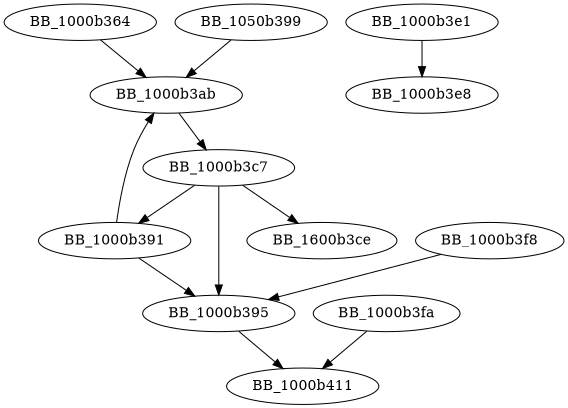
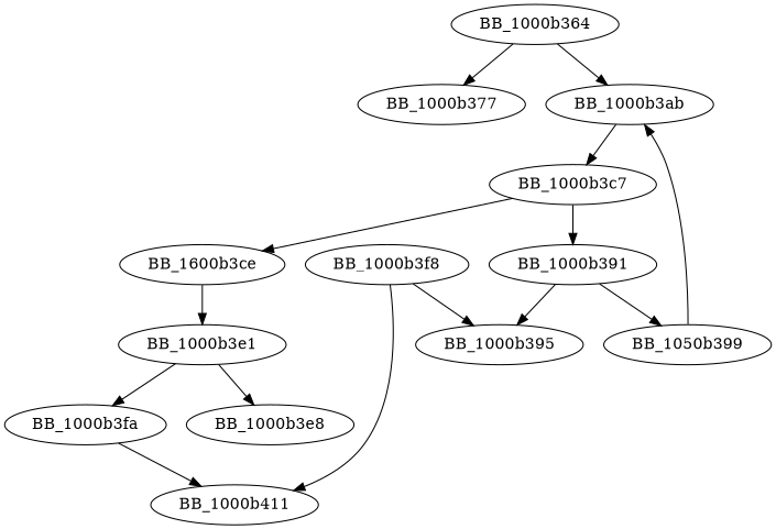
  digraph {
    BB_1000b364
+   BB_1000b377
    BB_1000b3ab
    BB_1000b3c7
    BB_1000b391
    BB_1000b395
    n7 [label=BB_1050b399]
    n8 [label=BB_1600b3ce]
    BB_1000b411
    BB_1000b3e1
    BB_1000b3e8
    BB_1000b3fa
    BB_1000b3f8
+   BB_1000b364 -> BB_1000b377
    BB_1000b364 -> BB_1000b3ab
    BB_1000b3ab -> BB_1000b3c7
    BB_1000b3c7 -> BB_1000b391
-   BB_1000b3c7 -> BB_1000b395
    BB_1000b3c7 -> n8
    BB_1000b391 -> BB_1000b395
-   BB_1000b391 -> BB_1000b3ab
-   BB_1000b395 -> BB_1000b411
+   BB_1000b391 -> n7
+   BB_1000b3f8 -> BB_1000b411
    n7 -> BB_1000b3ab
+   n8 -> BB_1000b3e1
    BB_1000b3e1 -> BB_1000b3e8
+   BB_1000b3e1 -> BB_1000b3fa
    BB_1000b3fa -> BB_1000b411
    BB_1000b3f8 -> BB_1000b395
  }
